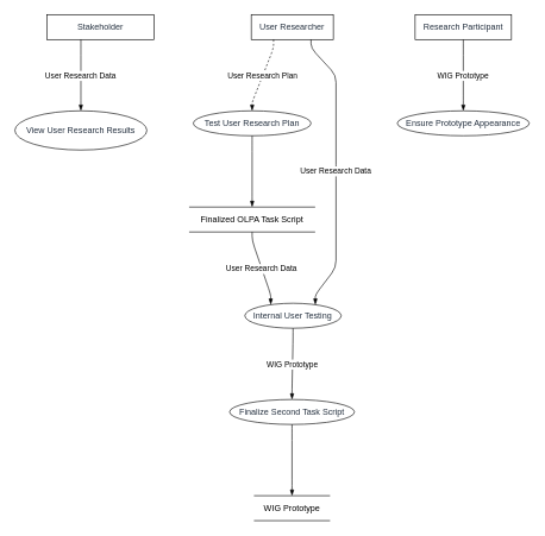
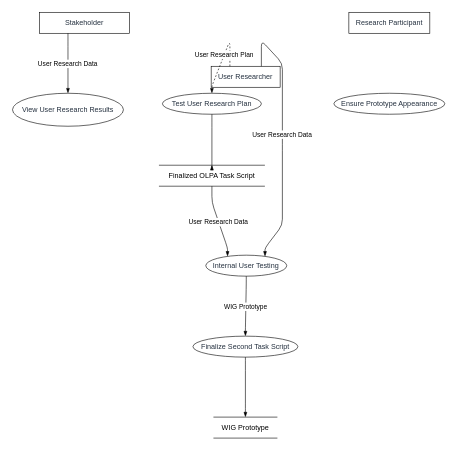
  <mxCell id="0" />
  <mxCell id="1" parent="0" />
  <mxCell id="2" value="Stakeholder" style="shape=rectangle;whiteSpace=wrap;html=1;fillColor=#ffffff;strokeColor=#000000;align=center;verticalAlign=middle;fontColor=#232F3E;" vertex="1" parent="1"><mxGeometry x="65" y="20" width="150" height="35" as="geometry" /></mxCell>
  <mxCell id="3" value="View User Research Results" style="shape=ellipse;perimeter=ellipsePerimeter;whiteSpace=wrap;html=1;fillColor=#ffffff;strokeColor=#000000;align=center;verticalAlign=middle;fontColor=#232F3E;" vertex="1" parent="1"><mxGeometry x="20" y="155" width="185" height="55" as="geometry" /></mxCell>
- <mxCell id="4" value="User Researcher" style="shape=rectangle;whiteSpace=wrap;html=1;fillColor=#ffffff;strokeColor=#000000;align=center;verticalAlign=middle;fontColor=#232F3E;" vertex="1" parent="1"><mxGeometry x="351.25" width="115" height="35" as="geometry" y="20" /></mxCell>
+ <mxCell id="4" value="User Researcher" style="shape=rectangle;whiteSpace=wrap;html=1;fillColor=#ffffff;strokeColor=#000000;align=center;verticalAlign=middle;fontColor=#232F3E;" vertex="1" parent="1"><mxGeometry x="351.25" y="110" width="115" height="35" as="geometry" /></mxCell>
  <mxCell id="5" value="Test User Research Plan" style="shape=ellipse;perimeter=ellipsePerimeter;whiteSpace=wrap;html=1;fillColor=#ffffff;strokeColor=#000000;align=center;verticalAlign=middle;fontColor=#232F3E;" vertex="1" parent="1"><mxGeometry x="270" y="155" width="165" height="35" as="geometry" /></mxCell>
- <mxCell id="6" value="Finalized OLPA Task Script" style="html=1;dashed=0;whiteSpace=wrap;shape=partialRectangle;right=0;left=0;" vertex="1" parent="1"><mxGeometry x="265" y="290" width="175" height="35" as="geometry" /></mxCell>
+ <mxCell id="6" value="Finalized OLPA Task Script" style="html=1;dashed=0;whiteSpace=wrap;shape=partialRectangle;right=0;left=0;" vertex="1" parent="1"><mxGeometry x="265" y="275" width="175" height="35" as="geometry" /></mxCell>
  <mxCell id="7" value="Internal User Testing" style="shape=ellipse;perimeter=ellipsePerimeter;whiteSpace=wrap;html=1;fillColor=#ffffff;strokeColor=#000000;align=center;verticalAlign=middle;fontColor=#232F3E;" vertex="1" parent="1"><mxGeometry x="342.31" y="425" width="135" height="35" as="geometry" /></mxCell>
  <mxCell id="8" value="Research Participant" style="shape=rectangle;whiteSpace=wrap;html=1;fillColor=#ffffff;strokeColor=#000000;align=center;verticalAlign=middle;fontColor=#232F3E;" vertex="1" parent="1"><mxGeometry x="580.869" width="135" height="35" as="geometry" y="20" /></mxCell>
  <mxCell id="9" value="Ensure Prototype Appearance" style="shape=ellipse;perimeter=ellipsePerimeter;whiteSpace=wrap;html=1;fillColor=#ffffff;strokeColor=#000000;align=center;verticalAlign=middle;fontColor=#232F3E;" vertex="1" parent="1"><mxGeometry x="555.869" y="155" width="185" height="35" as="geometry" /></mxCell>
  <mxCell id="10" value="Finalize Second Task Script" style="shape=ellipse;perimeter=ellipsePerimeter;whiteSpace=wrap;html=1;fillColor=#ffffff;strokeColor=#000000;align=center;verticalAlign=middle;fontColor=#232F3E;" vertex="1" parent="1"><mxGeometry x="320.869" y="560" width="175" height="35" as="geometry" /></mxCell>
  <mxCell id="11" value="WIG Prototype" style="html=1;dashed=0;whiteSpace=wrap;shape=partialRectangle;right=0;left=0;" vertex="1" parent="1"><mxGeometry x="355.869" y="695" width="105" height="35" as="geometry" /></mxCell>
  <mxCell id="12" value="User Research Data" style="endArrow=blockThin;endFill=1;fontSize=11;orthogonal=1;noEdgeStyle=1;" edge="1" parent="1" source="2" target="3"><mxGeometry relative="1" as="geometry"><Array as="points"><mxPoint x="112.5" y="67" /><mxPoint x="112.5" y="143" /></Array></mxGeometry></mxCell>
  <mxCell id="13" value="User Research Plan" style="endArrow=blockThin;endFill=1;fontSize=11;orthogonal=1;noEdgeStyle=1;dashed=1;" edge="1" parent="1" source="4" target="5"><mxGeometry relative="1" as="geometry"><Array as="points"><mxPoint x="382.5" y="67" /><mxPoint x="352.5" y="143" /></Array></mxGeometry></mxCell>
  <mxCell id="14" value="" style="endArrow=blockThin;endFill=1;fontSize=11;orthogonal=1;noEdgeStyle=1;" edge="1" parent="1" source="5" target="6"><mxGeometry relative="1" as="geometry"><Array as="points"><mxPoint x="352.5" y="202" /><mxPoint x="352.5" y="278" /></Array></mxGeometry></mxCell>
  <mxCell id="15" value="User Research Data" style="endArrow=blockThin;endFill=1;fontSize=11;orthogonal=1;noEdgeStyle=1;" edge="1" parent="1" source="4" target="7"><mxGeometry relative="1" as="geometry"><Array as="points"><mxPoint x="435" y="67" /><mxPoint x="470" y="105" /><mxPoint x="470" y="240" /><mxPoint x="470" y="240" /><mxPoint x="470" y="375" /><mxPoint x="441.06" y="413" /></Array></mxGeometry></mxCell>
  <mxCell id="16" value="User Research Data" style="endArrow=blockThin;endFill=1;fontSize=11;orthogonal=1;noEdgeStyle=1;" edge="1" parent="1" source="6" target="7"><mxGeometry relative="1" as="geometry"><Array as="points"><mxPoint x="352.5" y="337" /><mxPoint x="378.56" y="413" /></Array></mxGeometry></mxCell>
- <mxCell id="17" value="WIG Prototype" style="endArrow=blockThin;endFill=1;fontSize=11;orthogonal=1;noEdgeStyle=1;" edge="1" parent="1" source="8" target="9"><mxGeometry relative="1" as="geometry"><Array as="points"><mxPoint x="648.369" y="67" /><mxPoint x="648.369" y="143" /></Array></mxGeometry></mxCell>
  <mxCell id="18" value="WIG Prototype" style="endArrow=blockThin;endFill=1;fontSize=11;orthogonal=1;noEdgeStyle=1;" edge="1" parent="1" source="7" target="10"><mxGeometry relative="1" as="geometry"><Array as="points"><mxPoint x="409.81" y="472" /><mxPoint x="408.369" y="548" /></Array></mxGeometry></mxCell>
  <mxCell id="19" value="" style="endArrow=blockThin;endFill=1;fontSize=11;orthogonal=1;noEdgeStyle=1;" edge="1" parent="1" source="10" target="11"><mxGeometry relative="1" as="geometry"><Array as="points"><mxPoint x="408.369" y="607" /><mxPoint x="408.369" y="683" /></Array></mxGeometry></mxCell>
